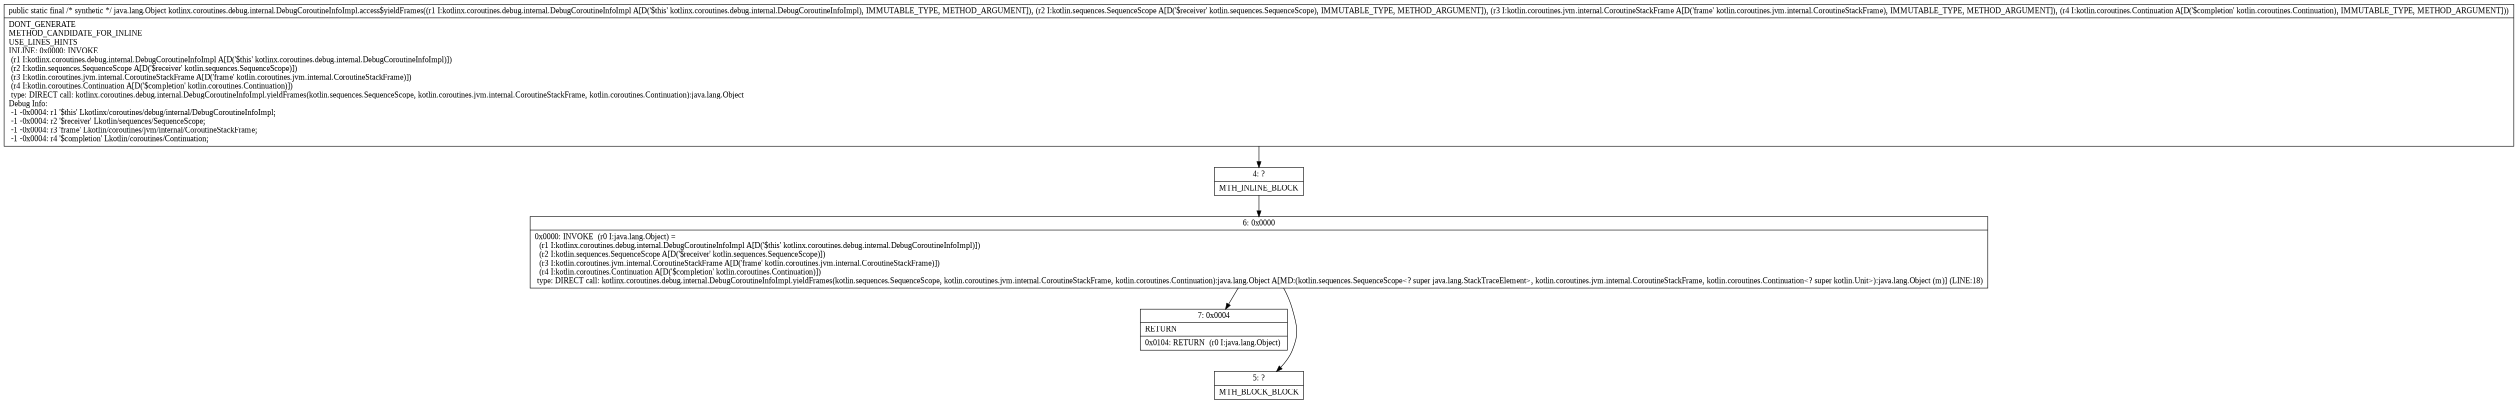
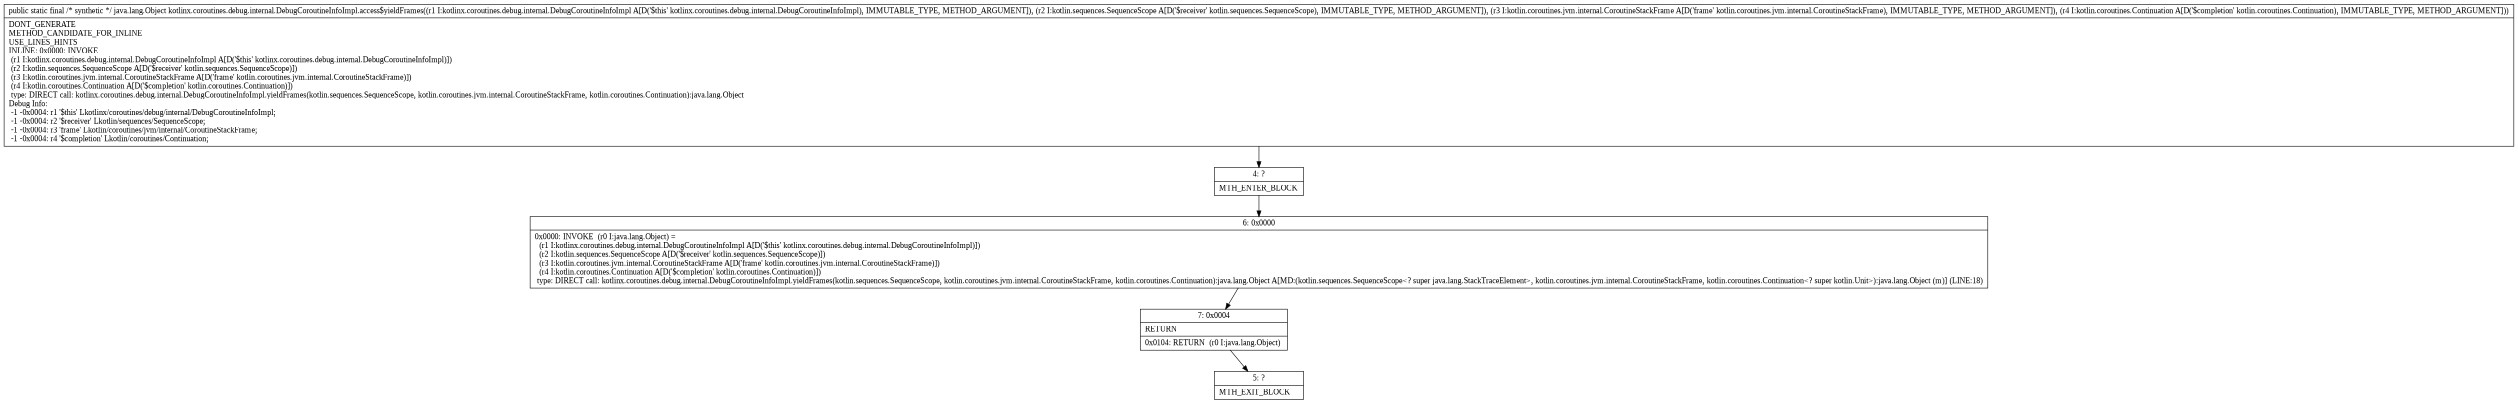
  digraph {
    fontname="Liberation Serif"
    node [fontname="Liberation Serif" shape=record]
    edge [fontname="Liberation Serif"]
-   n1 [label="{4\:\ ?|MTH_INLINE_BLOCK\l}"]
+   n1 [label="{4\:\ ?|MTH_ENTER_BLOCK\l}"]
    n2 [label="{6\:\ 0x0000|0x0000: INVOKE  (r0 I:java.lang.Object) = \l  (r1 I:kotlinx.coroutines.debug.internal.DebugCoroutineInfoImpl A[D('$this' kotlinx.coroutines.debug.internal.DebugCoroutineInfoImpl)])\l  (r2 I:kotlin.sequences.SequenceScope A[D('$receiver' kotlin.sequences.SequenceScope)])\l  (r3 I:kotlin.coroutines.jvm.internal.CoroutineStackFrame A[D('frame' kotlin.coroutines.jvm.internal.CoroutineStackFrame)])\l  (r4 I:kotlin.coroutines.Continuation A[D('$completion' kotlin.coroutines.Continuation)])\l type: DIRECT call: kotlinx.coroutines.debug.internal.DebugCoroutineInfoImpl.yieldFrames(kotlin.sequences.SequenceScope, kotlin.coroutines.jvm.internal.CoroutineStackFrame, kotlin.coroutines.Continuation):java.lang.Object A[MD:(kotlin.sequences.SequenceScope\<? super java.lang.StackTraceElement\>, kotlin.coroutines.jvm.internal.CoroutineStackFrame, kotlin.coroutines.Continuation\<? super kotlin.Unit\>):java.lang.Object (m)] (LINE:18)\l}"]
    n3 [label="{7\:\ 0x0004|RETURN\l|0x0104: RETURN  (r0 I:java.lang.Object) \l}"]
-   n4 [label="{5\:\ ?|MTH_BLOCK_BLOCK\l}"]
+   n4 [label="{5\:\ ?|MTH_EXIT_BLOCK\l}"]
    n5 [label="{public static final \/* synthetic *\/ java.lang.Object kotlinx.coroutines.debug.internal.DebugCoroutineInfoImpl.access$yieldFrames((r1 I:kotlinx.coroutines.debug.internal.DebugCoroutineInfoImpl A[D('$this' kotlinx.coroutines.debug.internal.DebugCoroutineInfoImpl), IMMUTABLE_TYPE, METHOD_ARGUMENT]), (r2 I:kotlin.sequences.SequenceScope A[D('$receiver' kotlin.sequences.SequenceScope), IMMUTABLE_TYPE, METHOD_ARGUMENT]), (r3 I:kotlin.coroutines.jvm.internal.CoroutineStackFrame A[D('frame' kotlin.coroutines.jvm.internal.CoroutineStackFrame), IMMUTABLE_TYPE, METHOD_ARGUMENT]), (r4 I:kotlin.coroutines.Continuation A[D('$completion' kotlin.coroutines.Continuation), IMMUTABLE_TYPE, METHOD_ARGUMENT]))  | DONT_GENERATE\lMETHOD_CANDIDATE_FOR_INLINE\lUSE_LINES_HINTS\lINLINE: 0x0000: INVOKE  \l  (r1 I:kotlinx.coroutines.debug.internal.DebugCoroutineInfoImpl A[D('$this' kotlinx.coroutines.debug.internal.DebugCoroutineInfoImpl)])\l  (r2 I:kotlin.sequences.SequenceScope A[D('$receiver' kotlin.sequences.SequenceScope)])\l  (r3 I:kotlin.coroutines.jvm.internal.CoroutineStackFrame A[D('frame' kotlin.coroutines.jvm.internal.CoroutineStackFrame)])\l  (r4 I:kotlin.coroutines.Continuation A[D('$completion' kotlin.coroutines.Continuation)])\l type: DIRECT call: kotlinx.coroutines.debug.internal.DebugCoroutineInfoImpl.yieldFrames(kotlin.sequences.SequenceScope, kotlin.coroutines.jvm.internal.CoroutineStackFrame, kotlin.coroutines.Continuation):java.lang.Object\lDebug Info:\l  \-1 \-0x0004: r1 '$this' Lkotlinx\/coroutines\/debug\/internal\/DebugCoroutineInfoImpl;\l  \-1 \-0x0004: r2 '$receiver' Lkotlin\/sequences\/SequenceScope;\l  \-1 \-0x0004: r3 'frame' Lkotlin\/coroutines\/jvm\/internal\/CoroutineStackFrame;\l  \-1 \-0x0004: r4 '$completion' Lkotlin\/coroutines\/Continuation;\l}"]
    n1 -> n2
    n2 -> n3
-   n2 -> n4
+   n3 -> n4
    n5 -> n1
  }
